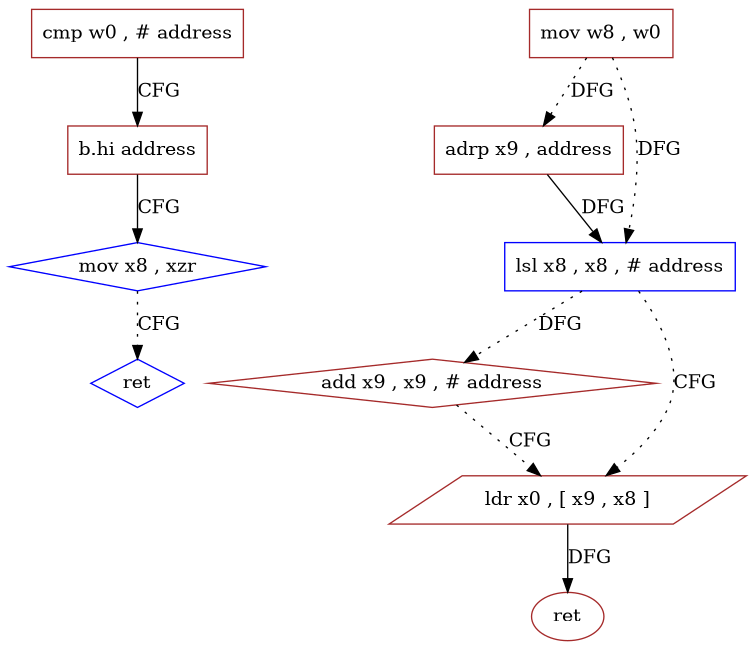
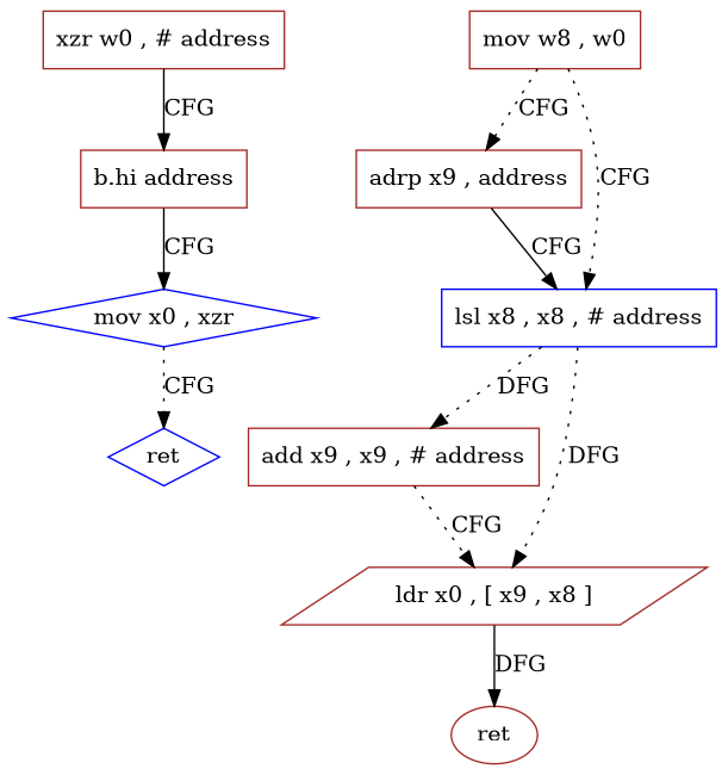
  digraph {
    node [color=brown shape=box]
    edge [style=dotted]
-   n1 [label="cmp w0 , # address"]
+   n1 [label="xzr w0 , # address"]
    n2 [label="b.hi address"]
-   n3 [color=blue label="mov x8 , xzr" shape=diamond]
+   n3 [color=blue label="mov x0 , xzr" shape=diamond]
    n4 [color=blue label=ret shape=diamond]
    n5 [label="mov w8 , w0"]
    n6 [label="adrp x9 , address"]
    n7 [color=blue label="lsl x8 , x8 , # address"]
-   n8 [label="add x9 , x9 , # address" shape=diamond]
+   n8 [label="add x9 , x9 , # address"]
    n9 [label="ldr x0 , [ x9 , x8 ]" shape=parallelogram]
    n10 [label=ret shape=ellipse]
    n1 -> n2 [label=CFG style=solid]
    n2 -> n3 [label=CFG style=solid]
    n3 -> n4 [label=CFG]
-   n5 -> n6 [label=DFG]
-   n5 -> n7 [label=DFG]
-   n6 -> n7 [label=DFG style=solid]
+   n5 -> n6 [label=CFG]
+   n5 -> n7 [label=CFG]
+   n6 -> n7 [label=CFG style=solid]
    n7 -> n8 [label=DFG]
-   n7 -> n9 [label=CFG]
+   n7 -> n9 [label=DFG]
    n8 -> n9 [label=CFG]
    n9 -> n10 [label=DFG style=solid]
  }
